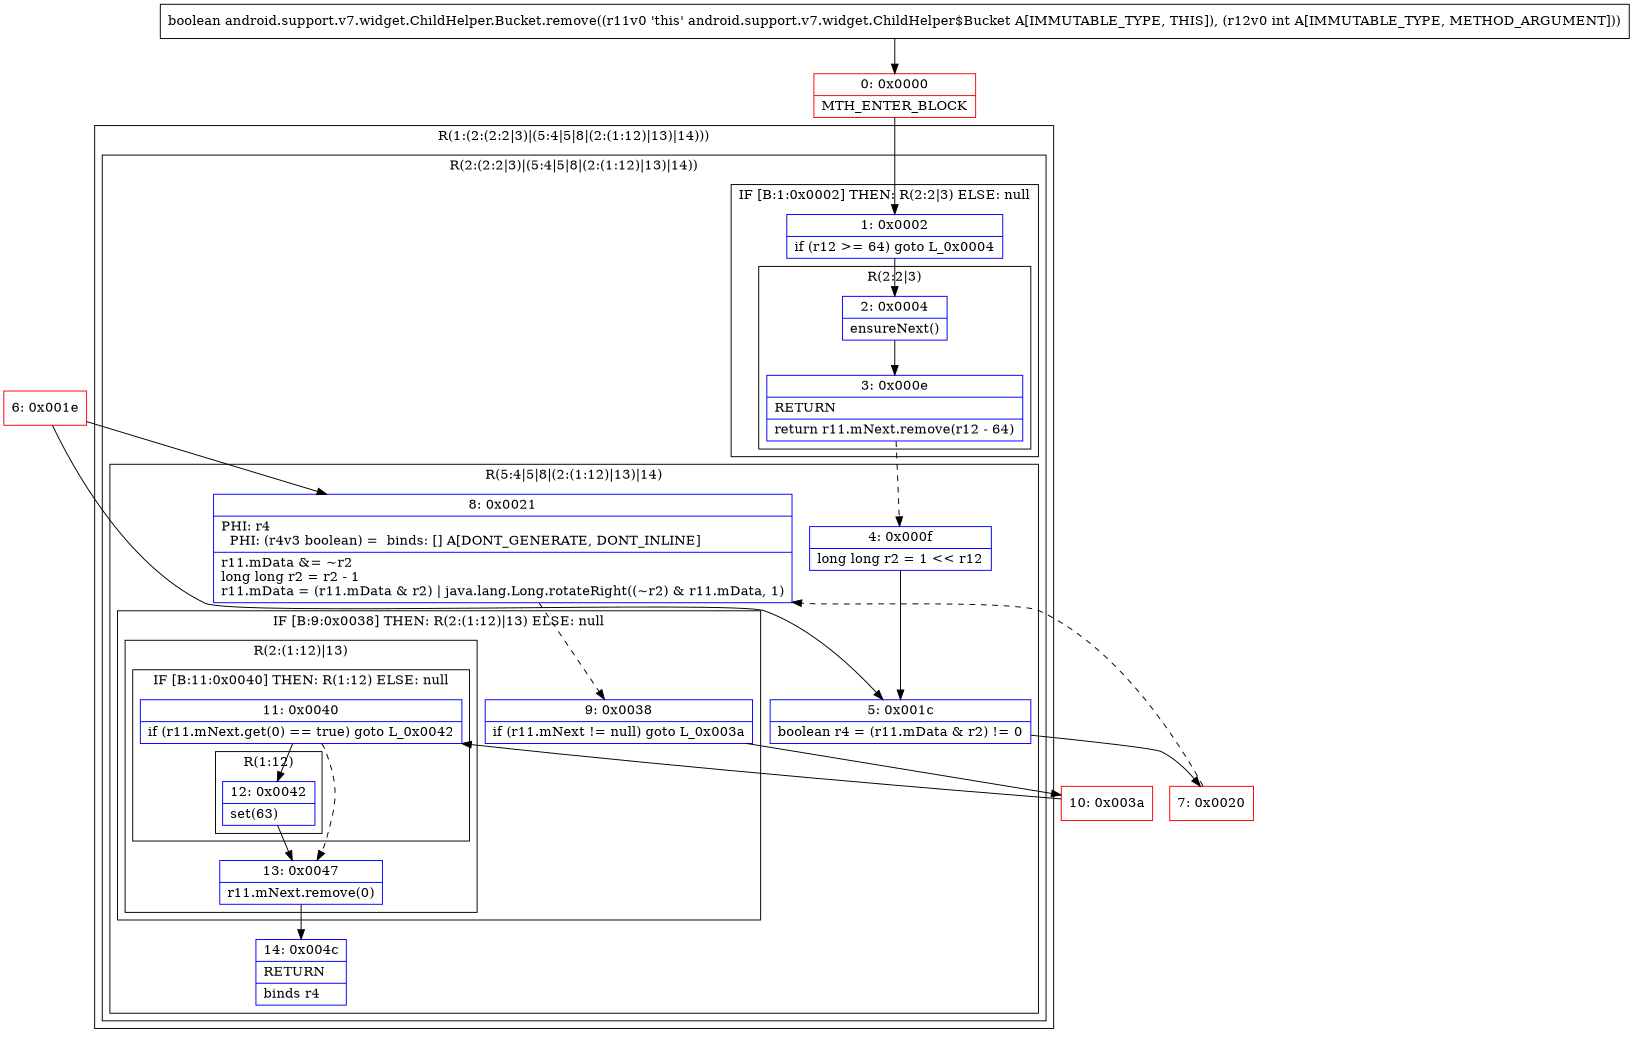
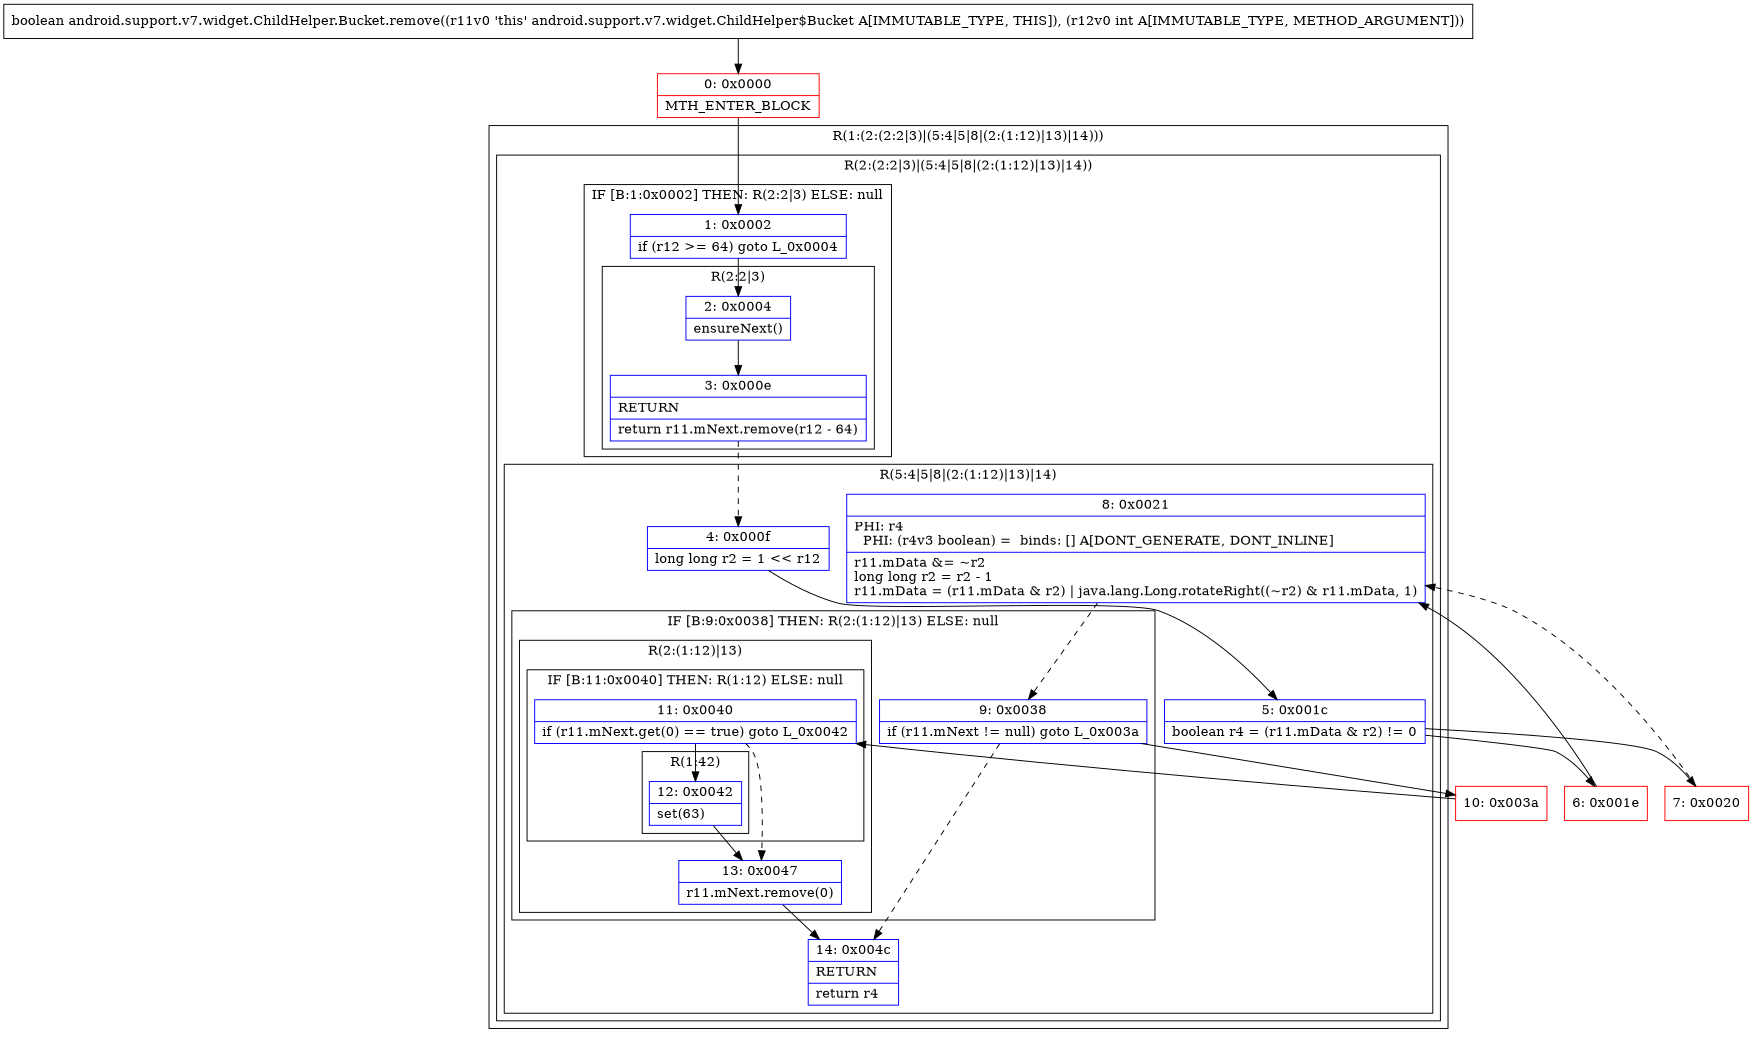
  digraph {
    node [color=blue shape=record]
    n1 [label="{2\:\ 0x0004|ensureNext()\l}"]
    n2 [label="{3\:\ 0x000e|RETURN\l|return r11.mNext.remove(r12 \- 64)\l}"]
    n3 [label="{1\:\ 0x0002|if (r12 \>= 64) goto L_0x0004\l}"]
    n4 [label="{12\:\ 0x0042|set(63)\l}"]
    n5 [label="{11\:\ 0x0040|if (r11.mNext.get(0) == true) goto L_0x0042\l}"]
    n6 [label="{13\:\ 0x0047|r11.mNext.remove(0)\l}"]
    n7 [label="{9\:\ 0x0038|if (r11.mNext != null) goto L_0x003a\l}"]
    n8 [label="{4\:\ 0x000f|long long r2 = 1 \<\< r12\l}"]
    n9 [label="{5\:\ 0x001c|boolean r4 = (r11.mData & r2) != 0\l}"]
    n10 [label="{8\:\ 0x0021|PHI: r4 \l  PHI: (r4v3 boolean) =  binds: [] A[DONT_GENERATE, DONT_INLINE]\l|r11.mData &= ~r2\llong long r2 = r2 \- 1\lr11.mData = (r11.mData & r2) \| java.lang.Long.rotateRight((~r2) & r11.mData, 1)\l}"]
-   n11 [label="{14\:\ 0x004c|RETURN\l|binds r4\l}"]
+   n11 [label="{14\:\ 0x004c|RETURN\l|return r4\l}"]
    n12 [color=red label="{10\:\ 0x003a}"]
    n13 [color=red label="{6\:\ 0x001e}"]
    n14 [color=red label="{7\:\ 0x0020}"]
    n15 [color=red label="{0\:\ 0x0000|MTH_ENTER_BLOCK\l}"]
    n16 [label="{boolean android.support.v7.widget.ChildHelper.Bucket.remove((r11v0 'this' android.support.v7.widget.ChildHelper$Bucket A[IMMUTABLE_TYPE, THIS]), (r12v0 int A[IMMUTABLE_TYPE, METHOD_ARGUMENT])) }" color=""]
    subgraph cluster_1 {
      label="R(1:(2:(2:2|3)|(5:4|5|8|(2:(1:12)|13)|14)))"
      subgraph cluster_2 {
        label="R(2:(2:2|3)|(5:4|5|8|(2:(1:12)|13)|14))"
        subgraph cluster_3 {
          label="IF [B:1:0x0002] THEN: R(2:2|3) ELSE: null"
          n3
          subgraph cluster_4 {
            label="R(2:2|3)"
            n1
            n2
          }
        }
        subgraph cluster_5 {
          label="R(5:4|5|8|(2:(1:12)|13)|14)"
          n8
          n9
          n10
          n11
          subgraph cluster_6 {
            label="IF [B:9:0x0038] THEN: R(2:(1:12)|13) ELSE: null"
            n7
            subgraph cluster_7 {
              label="R(2:(1:12)|13)"
              n6
              subgraph cluster_8 {
                label="IF [B:11:0x0040] THEN: R(1:12) ELSE: null"
                n5
                subgraph cluster_9 {
-                 label="R(1:12)"
+                 label="R(1:42)"
                  n4
                }
              }
            }
          }
        }
      }
    }
    n1 -> n2
    n2 -> n8 [style=dashed]
    n3 -> n1
    n4 -> n6
    n5 -> n4
    n5 -> n6 [style=dashed]
    n6 -> n11
+   n7 -> n11 [style=dashed]
    n7 -> n12
    n8 -> n9
-   n13 -> n9
+   n9 -> n13
    n9 -> n14
    n10 -> n7 [style=dashed]
    n12 -> n5
    n13 -> n10
    n14 -> n10 [style=dashed]
    n15 -> n3
    n16 -> n15
  }
